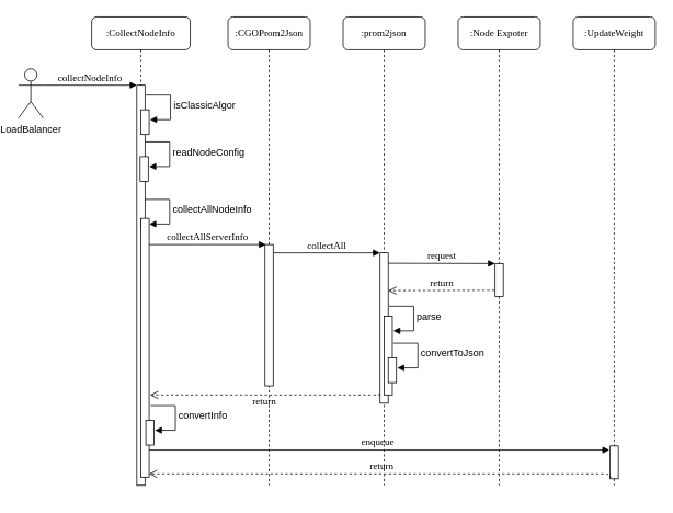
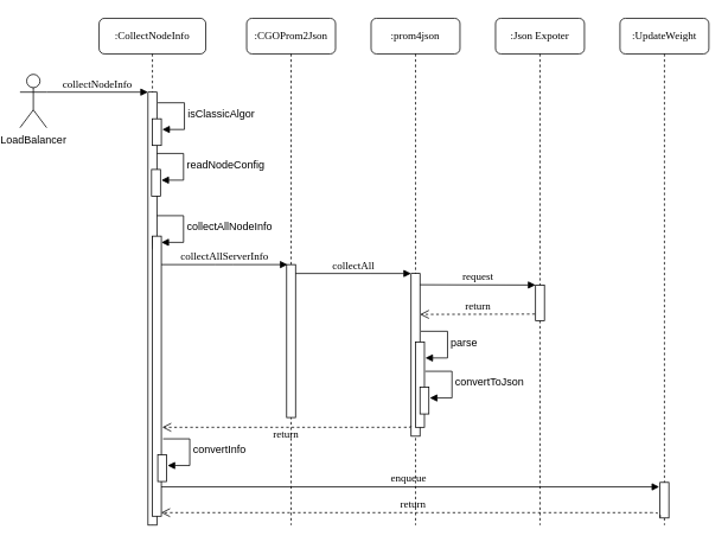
  <mxCell id="0" />
  <mxCell id="1" parent="0" />
  <mxCell id="2" value=":CollectNodeInfo" style="shape=umlLifeline;perimeter=lifelinePerimeter;whiteSpace=wrap;html=1;container=1;collapsible=0;recursiveResize=0;outlineConnect=0;rounded=1;shadow=0;comic=0;labelBackgroundColor=none;strokeWidth=1;fontFamily=Verdana;fontSize=12;align=center;" parent="1" vertex="1"><mxGeometry x="109" y="20" width="120" height="570" as="geometry" /></mxCell>
  <mxCell id="3" value="" style="html=1;points=[];perimeter=orthogonalPerimeter;rounded=0;shadow=0;comic=0;labelBackgroundColor=none;strokeWidth=1;fontFamily=Verdana;fontSize=12;align=center;" parent="2" vertex="1"><mxGeometry x="55" y="83" width="10" height="487" as="geometry" /></mxCell>
  <mxCell id="4" value=":CGOProm2Json" style="shape=umlLifeline;perimeter=lifelinePerimeter;whiteSpace=wrap;html=1;container=1;collapsible=0;recursiveResize=0;outlineConnect=0;rounded=1;shadow=0;comic=0;labelBackgroundColor=none;strokeWidth=1;fontFamily=Verdana;fontSize=12;align=center;" parent="1" vertex="1"><mxGeometry x="275" y="20" width="100" height="570" as="geometry" /></mxCell>
  <mxCell id="5" value="" style="html=1;points=[];perimeter=orthogonalPerimeter;rounded=0;shadow=0;comic=0;labelBackgroundColor=none;strokeWidth=1;fontFamily=Verdana;fontSize=12;align=center;" parent="4" vertex="1"><mxGeometry x="45" y="277" width="10" height="172" as="geometry" /></mxCell>
- <mxCell id="6" value=":prom2json" style="shape=umlLifeline;perimeter=lifelinePerimeter;whiteSpace=wrap;html=1;container=1;collapsible=0;recursiveResize=0;outlineConnect=0;rounded=1;shadow=0;comic=0;labelBackgroundColor=none;strokeWidth=1;fontFamily=Verdana;fontSize=12;align=center;" parent="1" vertex="1"><mxGeometry x="415" y="20" width="100" height="570" as="geometry" /></mxCell>
+ <mxCell id="6" value=":prom4json" style="shape=umlLifeline;perimeter=lifelinePerimeter;whiteSpace=wrap;html=1;container=1;collapsible=0;recursiveResize=0;outlineConnect=0;rounded=1;shadow=0;comic=0;labelBackgroundColor=none;strokeWidth=1;fontFamily=Verdana;fontSize=12;align=center;" parent="1" vertex="1"><mxGeometry x="415" y="20" width="100" height="570" as="geometry" /></mxCell>
  <mxCell id="7" value="" style="html=1;points=[];perimeter=orthogonalPerimeter;rounded=0;shadow=0;comic=0;labelBackgroundColor=none;strokeWidth=1;fontFamily=Verdana;fontSize=12;align=center;" parent="6" vertex="1"><mxGeometry x="45" y="287" width="10" height="183" as="geometry" /></mxCell>
  <mxCell id="8" value="" style="html=1;points=[];perimeter=orthogonalPerimeter;rounded=0;shadow=0;comic=0;labelBackgroundColor=none;strokeWidth=1;fontFamily=Verdana;fontSize=12;align=center;" parent="6" vertex="1"><mxGeometry x="50" y="364" width="10" height="96" as="geometry" /></mxCell>
- <mxCell id="9" value=":Node Expoter" style="shape=umlLifeline;perimeter=lifelinePerimeter;whiteSpace=wrap;html=1;container=1;collapsible=0;recursiveResize=0;outlineConnect=0;rounded=1;shadow=0;comic=0;labelBackgroundColor=none;strokeWidth=1;fontFamily=Verdana;fontSize=12;align=center;" parent="1" vertex="1"><mxGeometry x="555" y="20" width="100" height="570" as="geometry" /></mxCell>
+ <mxCell id="9" value=":Json Expoter" style="shape=umlLifeline;perimeter=lifelinePerimeter;whiteSpace=wrap;html=1;container=1;collapsible=0;recursiveResize=0;outlineConnect=0;rounded=1;shadow=0;comic=0;labelBackgroundColor=none;strokeWidth=1;fontFamily=Verdana;fontSize=12;align=center;" parent="1" vertex="1"><mxGeometry x="555" y="20" width="100" height="570" as="geometry" /></mxCell>
  <mxCell id="10" value="" style="html=1;points=[];perimeter=orthogonalPerimeter;rounded=0;shadow=0;comic=0;labelBackgroundColor=none;strokeWidth=1;fontFamily=Verdana;fontSize=12;align=center;" parent="9" vertex="1"><mxGeometry x="45" y="300" width="10" height="40" as="geometry" /></mxCell>
  <mxCell id="11" value="collectAll" style="html=1;verticalAlign=bottom;endArrow=block;labelBackgroundColor=none;fontFamily=Verdana;fontSize=12;edgeStyle=elbowEdgeStyle;elbow=vertical;" parent="1" source="5" target="7" edge="1"><mxGeometry relative="1" as="geometry"><mxPoint x="385" y="177" as="sourcePoint" /><Array as="points"><mxPoint x="405" y="307" /><mxPoint x="385" y="297" /><mxPoint x="435" y="247" /><mxPoint x="395" y="237" /></Array><mxPoint as="offset" /></mxGeometry></mxCell>
  <mxCell id="12" value="request" style="html=1;verticalAlign=bottom;endArrow=block;entryX=0;entryY=0;labelBackgroundColor=none;fontFamily=Verdana;fontSize=12;edgeStyle=elbowEdgeStyle;elbow=vertical;" parent="1" target="10" edge="1"><mxGeometry relative="1" as="geometry"><mxPoint x="470" y="319.667" as="sourcePoint" /></mxGeometry></mxCell>
  <mxCell id="13" value="return" style="html=1;verticalAlign=bottom;endArrow=open;dashed=1;endSize=8;labelBackgroundColor=none;fontFamily=Verdana;fontSize=12;edgeStyle=elbowEdgeStyle;elbow=vertical;exitX=-0.077;exitY=0.991;exitDx=0;exitDy=0;exitPerimeter=0;" parent="1" edge="1"><mxGeometry relative="1" as="geometry"><mxPoint x="470" y="353" as="targetPoint" /><Array as="points"><mxPoint x="550" y="353" /><mxPoint x="550" y="299" /><mxPoint x="580" y="299" /></Array><mxPoint x="599.23" y="352.64" as="sourcePoint" /></mxGeometry></mxCell>
  <mxCell id="14" value="return" style="html=1;verticalAlign=bottom;endArrow=open;dashed=1;endSize=8;labelBackgroundColor=none;fontFamily=Verdana;fontSize=12;edgeStyle=elbowEdgeStyle;elbow=vertical;" parent="1" edge="1"><mxGeometry x="0.014" y="17" relative="1" as="geometry"><mxPoint x="180" y="480" as="targetPoint" /><Array as="points"><mxPoint x="465" y="480" /><mxPoint x="335" y="498" /><mxPoint x="325" y="505" /></Array><mxPoint x="460" y="479" as="sourcePoint" /><mxPoint as="offset" /></mxGeometry></mxCell>
  <mxCell id="15" value="collectNodeInfo" style="html=1;verticalAlign=bottom;endArrow=block;entryX=0;entryY=0;labelBackgroundColor=none;fontFamily=Verdana;fontSize=12;edgeStyle=elbowEdgeStyle;elbow=vertical;" parent="1" source="16" target="3" edge="1"><mxGeometry x="0.008" relative="1" as="geometry"><mxPoint x="9.33" y="104.32" as="sourcePoint" /><mxPoint as="offset" /></mxGeometry></mxCell>
  <mxCell id="16" value="LoadBalancer" style="shape=umlActor;verticalLabelPosition=bottom;verticalAlign=top;html=1;outlineConnect=0;fontSize=12;" parent="1" vertex="1"><mxGeometry x="20" y="83" width="30" height="60" as="geometry" /></mxCell>
  <mxCell id="17" value="collectAllServerInfo" style="html=1;verticalAlign=bottom;endArrow=block;entryX=0;entryY=0;labelBackgroundColor=none;fontFamily=Verdana;fontSize=12;edgeStyle=elbowEdgeStyle;elbow=vertical;startArrow=none;" parent="1" edge="1"><mxGeometry relative="1" as="geometry"><mxPoint x="179" y="297" as="sourcePoint" /><mxPoint x="321" y="297" as="targetPoint" /><mxPoint as="offset" /></mxGeometry></mxCell>
  <mxCell id="18" value=":UpdateWeight" style="shape=umlLifeline;perimeter=lifelinePerimeter;whiteSpace=wrap;html=1;container=1;collapsible=0;recursiveResize=0;outlineConnect=0;rounded=1;shadow=0;comic=0;labelBackgroundColor=none;strokeWidth=1;fontFamily=Verdana;fontSize=12;align=center;" parent="1" vertex="1"><mxGeometry x="695" y="20" width="100" height="570" as="geometry" /></mxCell>
  <mxCell id="19" value="" style="html=1;points=[];perimeter=orthogonalPerimeter;rounded=0;shadow=0;comic=0;labelBackgroundColor=none;strokeWidth=1;fontFamily=Verdana;fontSize=12;align=center;" parent="18" vertex="1"><mxGeometry x="45" y="522" width="10" height="40" as="geometry" /></mxCell>
  <mxCell id="20" value="enqueue" style="html=1;verticalAlign=bottom;endArrow=block;labelBackgroundColor=none;fontFamily=Verdana;fontSize=12;edgeStyle=elbowEdgeStyle;elbow=vertical;entryX=-0.081;entryY=0.027;entryDx=0;entryDy=0;entryPerimeter=0;" parent="1" edge="1"><mxGeometry relative="1" as="geometry"><mxPoint x="175" y="547" as="sourcePoint" /><mxPoint x="739.19" y="547.08" as="targetPoint" /><Array as="points"><mxPoint x="745" y="547" /><mxPoint x="465" y="551" /></Array></mxGeometry></mxCell>
  <mxCell id="21" value="return" style="html=1;verticalAlign=bottom;endArrow=open;dashed=1;endSize=8;labelBackgroundColor=none;fontFamily=Verdana;fontSize=12;edgeStyle=elbowEdgeStyle;elbow=vertical;exitX=0.02;exitY=0.987;exitDx=0;exitDy=0;exitPerimeter=0;entryX=0.972;entryY=0.989;entryDx=0;entryDy=0;entryPerimeter=0;" parent="1" source="19" target="23" edge="1"><mxGeometry relative="1" as="geometry"><mxPoint x="175.52" y="576.16" as="targetPoint" /><Array as="points"><mxPoint x="405" y="576" /><mxPoint x="546" y="573" /><mxPoint x="516" y="582" /><mxPoint x="616" y="595" /><mxPoint x="606" y="602" /></Array><mxPoint x="739" y="573" as="sourcePoint" /></mxGeometry></mxCell>
  <mxCell id="22" value="" style="html=1;verticalAlign=bottom;endArrow=none;entryX=0;entryY=0;labelBackgroundColor=none;fontFamily=Verdana;fontSize=12;edgeStyle=elbowEdgeStyle;elbow=vertical;" parent="1" target="23" edge="1"><mxGeometry relative="1" as="geometry"><mxPoint x="175" y="297" as="sourcePoint" /><mxPoint x="321" y="297" as="targetPoint" /><mxPoint as="offset" /></mxGeometry></mxCell>
  <mxCell id="23" value="" style="html=1;points=[];perimeter=orthogonalPerimeter;rounded=0;shadow=0;comic=0;labelBackgroundColor=none;strokeWidth=1;fontFamily=Verdana;fontSize=12;align=center;" parent="1" vertex="1"><mxGeometry x="169" y="265" width="10" height="315" as="geometry" /></mxCell>
  <mxCell id="24" value="isClassicAlgor" style="html=1;align=left;spacingLeft=2;endArrow=block;rounded=0;edgeStyle=orthogonalEdgeStyle;curved=0;rounded=0;strokeWidth=1;fontSize=12;labelBackgroundColor=none;fontColor=default;" parent="1" edge="1"><mxGeometry x="0.023" relative="1" as="geometry"><mxPoint x="175" y="115" as="sourcePoint" /><Array as="points"><mxPoint x="205" y="145" /></Array><mxPoint x="180" y="145" as="targetPoint" /><mxPoint as="offset" /></mxGeometry></mxCell>
  <mxCell id="25" value="" style="html=1;points=[];perimeter=orthogonalPerimeter;rounded=0;shadow=0;comic=0;labelBackgroundColor=none;strokeWidth=1;fontFamily=Verdana;fontSize=12;align=center;" parent="1" vertex="1"><mxGeometry x="169" y="133" width="10" height="30" as="geometry" /></mxCell>
  <mxCell id="26" value="readNodeConfig" style="html=1;align=left;spacingLeft=2;endArrow=block;rounded=0;edgeStyle=orthogonalEdgeStyle;curved=0;rounded=0;strokeWidth=1;fontSize=12;labelBackgroundColor=none;fontColor=default;" parent="1" edge="1"><mxGeometry x="0.023" relative="1" as="geometry"><mxPoint x="174" y="172" as="sourcePoint" /><Array as="points"><mxPoint x="204" y="202" /></Array><mxPoint x="179" y="202" as="targetPoint" /><mxPoint as="offset" /></mxGeometry></mxCell>
  <mxCell id="27" value="" style="html=1;points=[];perimeter=orthogonalPerimeter;rounded=0;shadow=0;comic=0;labelBackgroundColor=none;strokeWidth=1;fontFamily=Verdana;fontSize=12;align=center;" parent="1" vertex="1"><mxGeometry x="168" y="190" width="10" height="30" as="geometry" /></mxCell>
  <mxCell id="28" value="collectAllNodeInfo" style="html=1;align=left;spacingLeft=2;endArrow=block;rounded=0;edgeStyle=orthogonalEdgeStyle;curved=0;rounded=0;strokeWidth=1;fontSize=12;labelBackgroundColor=none;fontColor=default;" parent="1" edge="1"><mxGeometry x="0.021" relative="1" as="geometry"><mxPoint x="174" y="242" as="sourcePoint" /><Array as="points"><mxPoint x="204" y="272" /></Array><mxPoint x="179" y="272" as="targetPoint" /><mxPoint as="offset" /></mxGeometry></mxCell>
  <mxCell id="29" value="convertInfo" style="html=1;align=left;spacingLeft=2;endArrow=block;rounded=0;edgeStyle=orthogonalEdgeStyle;curved=0;rounded=0;strokeWidth=1;fontSize=12;labelBackgroundColor=none;fontColor=default;" parent="1" edge="1"><mxGeometry x="0.02" relative="1" as="geometry"><mxPoint x="181" y="493" as="sourcePoint" /><Array as="points"><mxPoint x="211" y="523" /></Array><mxPoint x="186" y="523" as="targetPoint" /><mxPoint as="offset" /></mxGeometry></mxCell>
  <mxCell id="30" value="" style="html=1;points=[];perimeter=orthogonalPerimeter;rounded=0;shadow=0;comic=0;labelBackgroundColor=none;strokeWidth=1;fontFamily=Verdana;fontSize=12;align=center;" parent="1" vertex="1"><mxGeometry x="175" y="511" width="10" height="30" as="geometry" /></mxCell>
  <mxCell id="31" value="convertToJson" style="html=1;align=left;spacingLeft=2;endArrow=block;rounded=0;edgeStyle=orthogonalEdgeStyle;curved=0;rounded=0;strokeWidth=1;fontSize=12;labelBackgroundColor=none;fontColor=default;" parent="1" edge="1"><mxGeometry x="0.02" relative="1" as="geometry"><mxPoint x="476" y="417" as="sourcePoint" /><Array as="points"><mxPoint x="506" y="447" /></Array><mxPoint x="481" y="447" as="targetPoint" /><mxPoint as="offset" /></mxGeometry></mxCell>
  <mxCell id="32" value="" style="html=1;points=[];perimeter=orthogonalPerimeter;rounded=0;shadow=0;comic=0;labelBackgroundColor=none;strokeWidth=1;fontFamily=Verdana;fontSize=12;align=center;" parent="1" vertex="1"><mxGeometry x="470" y="435" width="10" height="30" as="geometry" /></mxCell>
  <mxCell id="33" value="parse" style="html=1;align=left;spacingLeft=2;endArrow=block;rounded=0;edgeStyle=orthogonalEdgeStyle;curved=0;rounded=0;strokeWidth=1;fontSize=12;labelBackgroundColor=none;fontColor=default;" parent="1" edge="1"><mxGeometry x="0.02" relative="1" as="geometry"><mxPoint x="471" y="372" as="sourcePoint" /><Array as="points"><mxPoint x="501" y="402" /></Array><mxPoint x="476" y="402" as="targetPoint" /><mxPoint as="offset" /></mxGeometry></mxCell>
